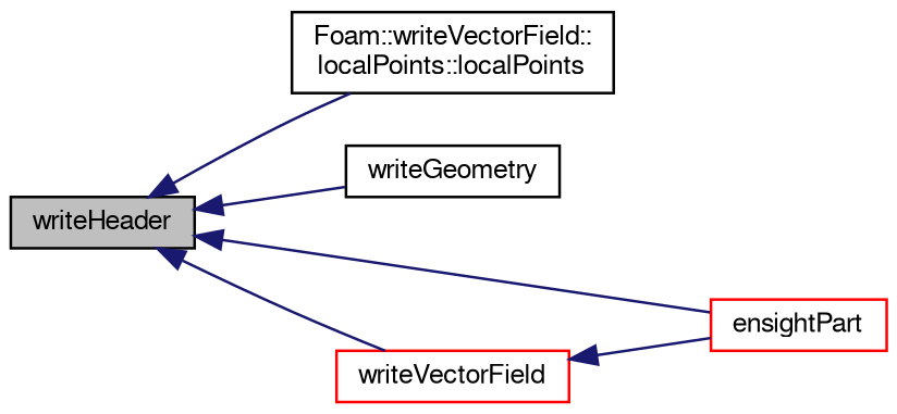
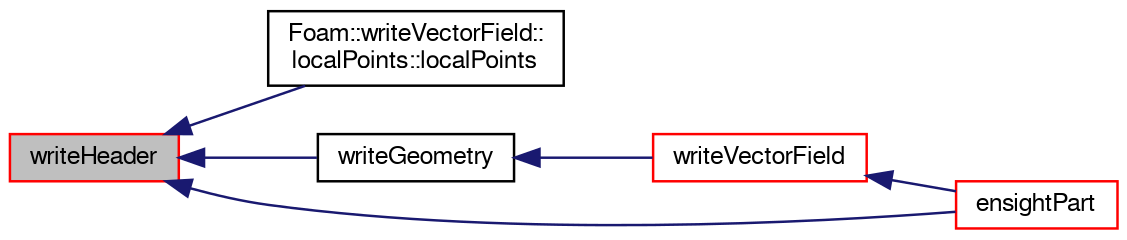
  digraph {
    rankdir=LR
    node [color=black fontname=FreeSans fontsize=10 shape=record]
    edge [color=midnightblue dir=back fontname=FreeSans fontsize=10 labelfontname=FreeSans labelfontsize=10 style=solid]
-   n1 [fillcolor=grey75 fontcolor=black height=0.2 label=writeHeader style=filled width=0.4]
+   n1 [color=red fillcolor=grey75 fontcolor=black height=0.2 label=writeHeader style=filled width=0.4]
    n2 [height=0.2 label="Foam::writeVectorField::\llocalPoints::localPoints" width=0.4]
    n3 [height=0.2 label=writeGeometry width=0.4]
    n4 [color=red height=0.2 label=ensightPart width=0.4]
    n5 [color=red height=0.2 label=writeVectorField width=0.4]
    n1 -> n2
    n1 -> n3
    n1 -> n4
-   n1 -> n5
+   n3 -> n5
    n5 -> n4
  }
